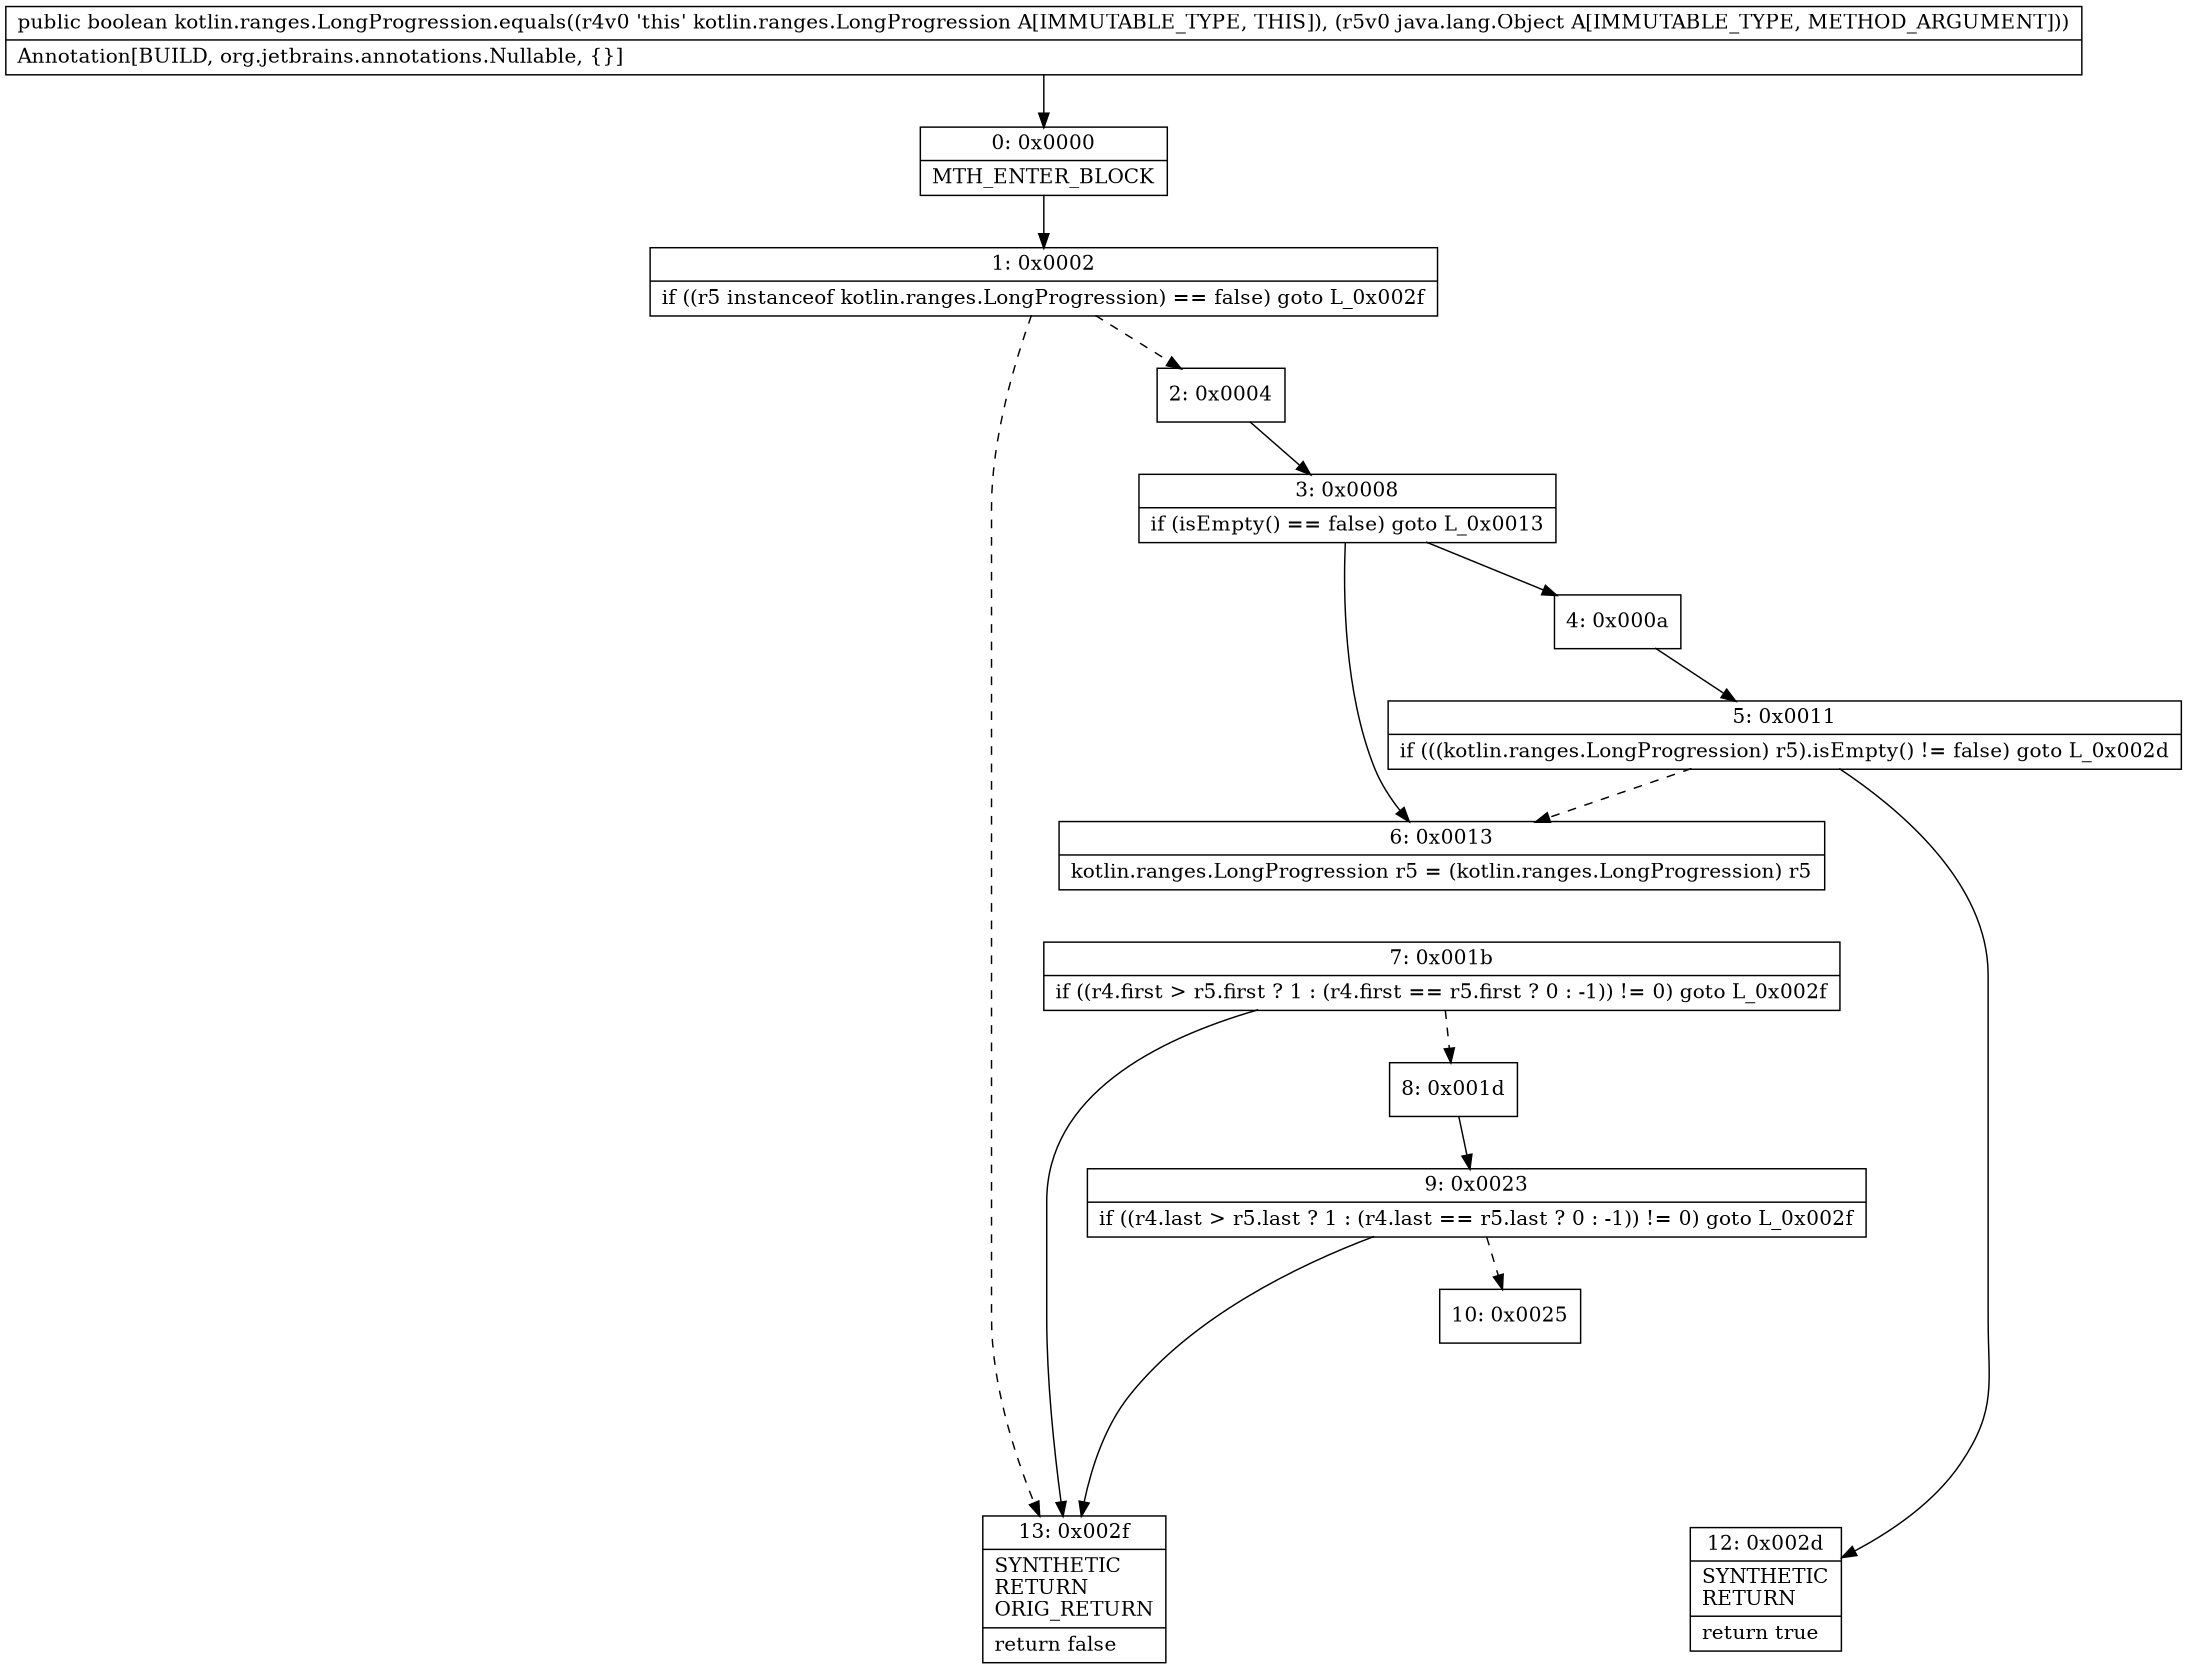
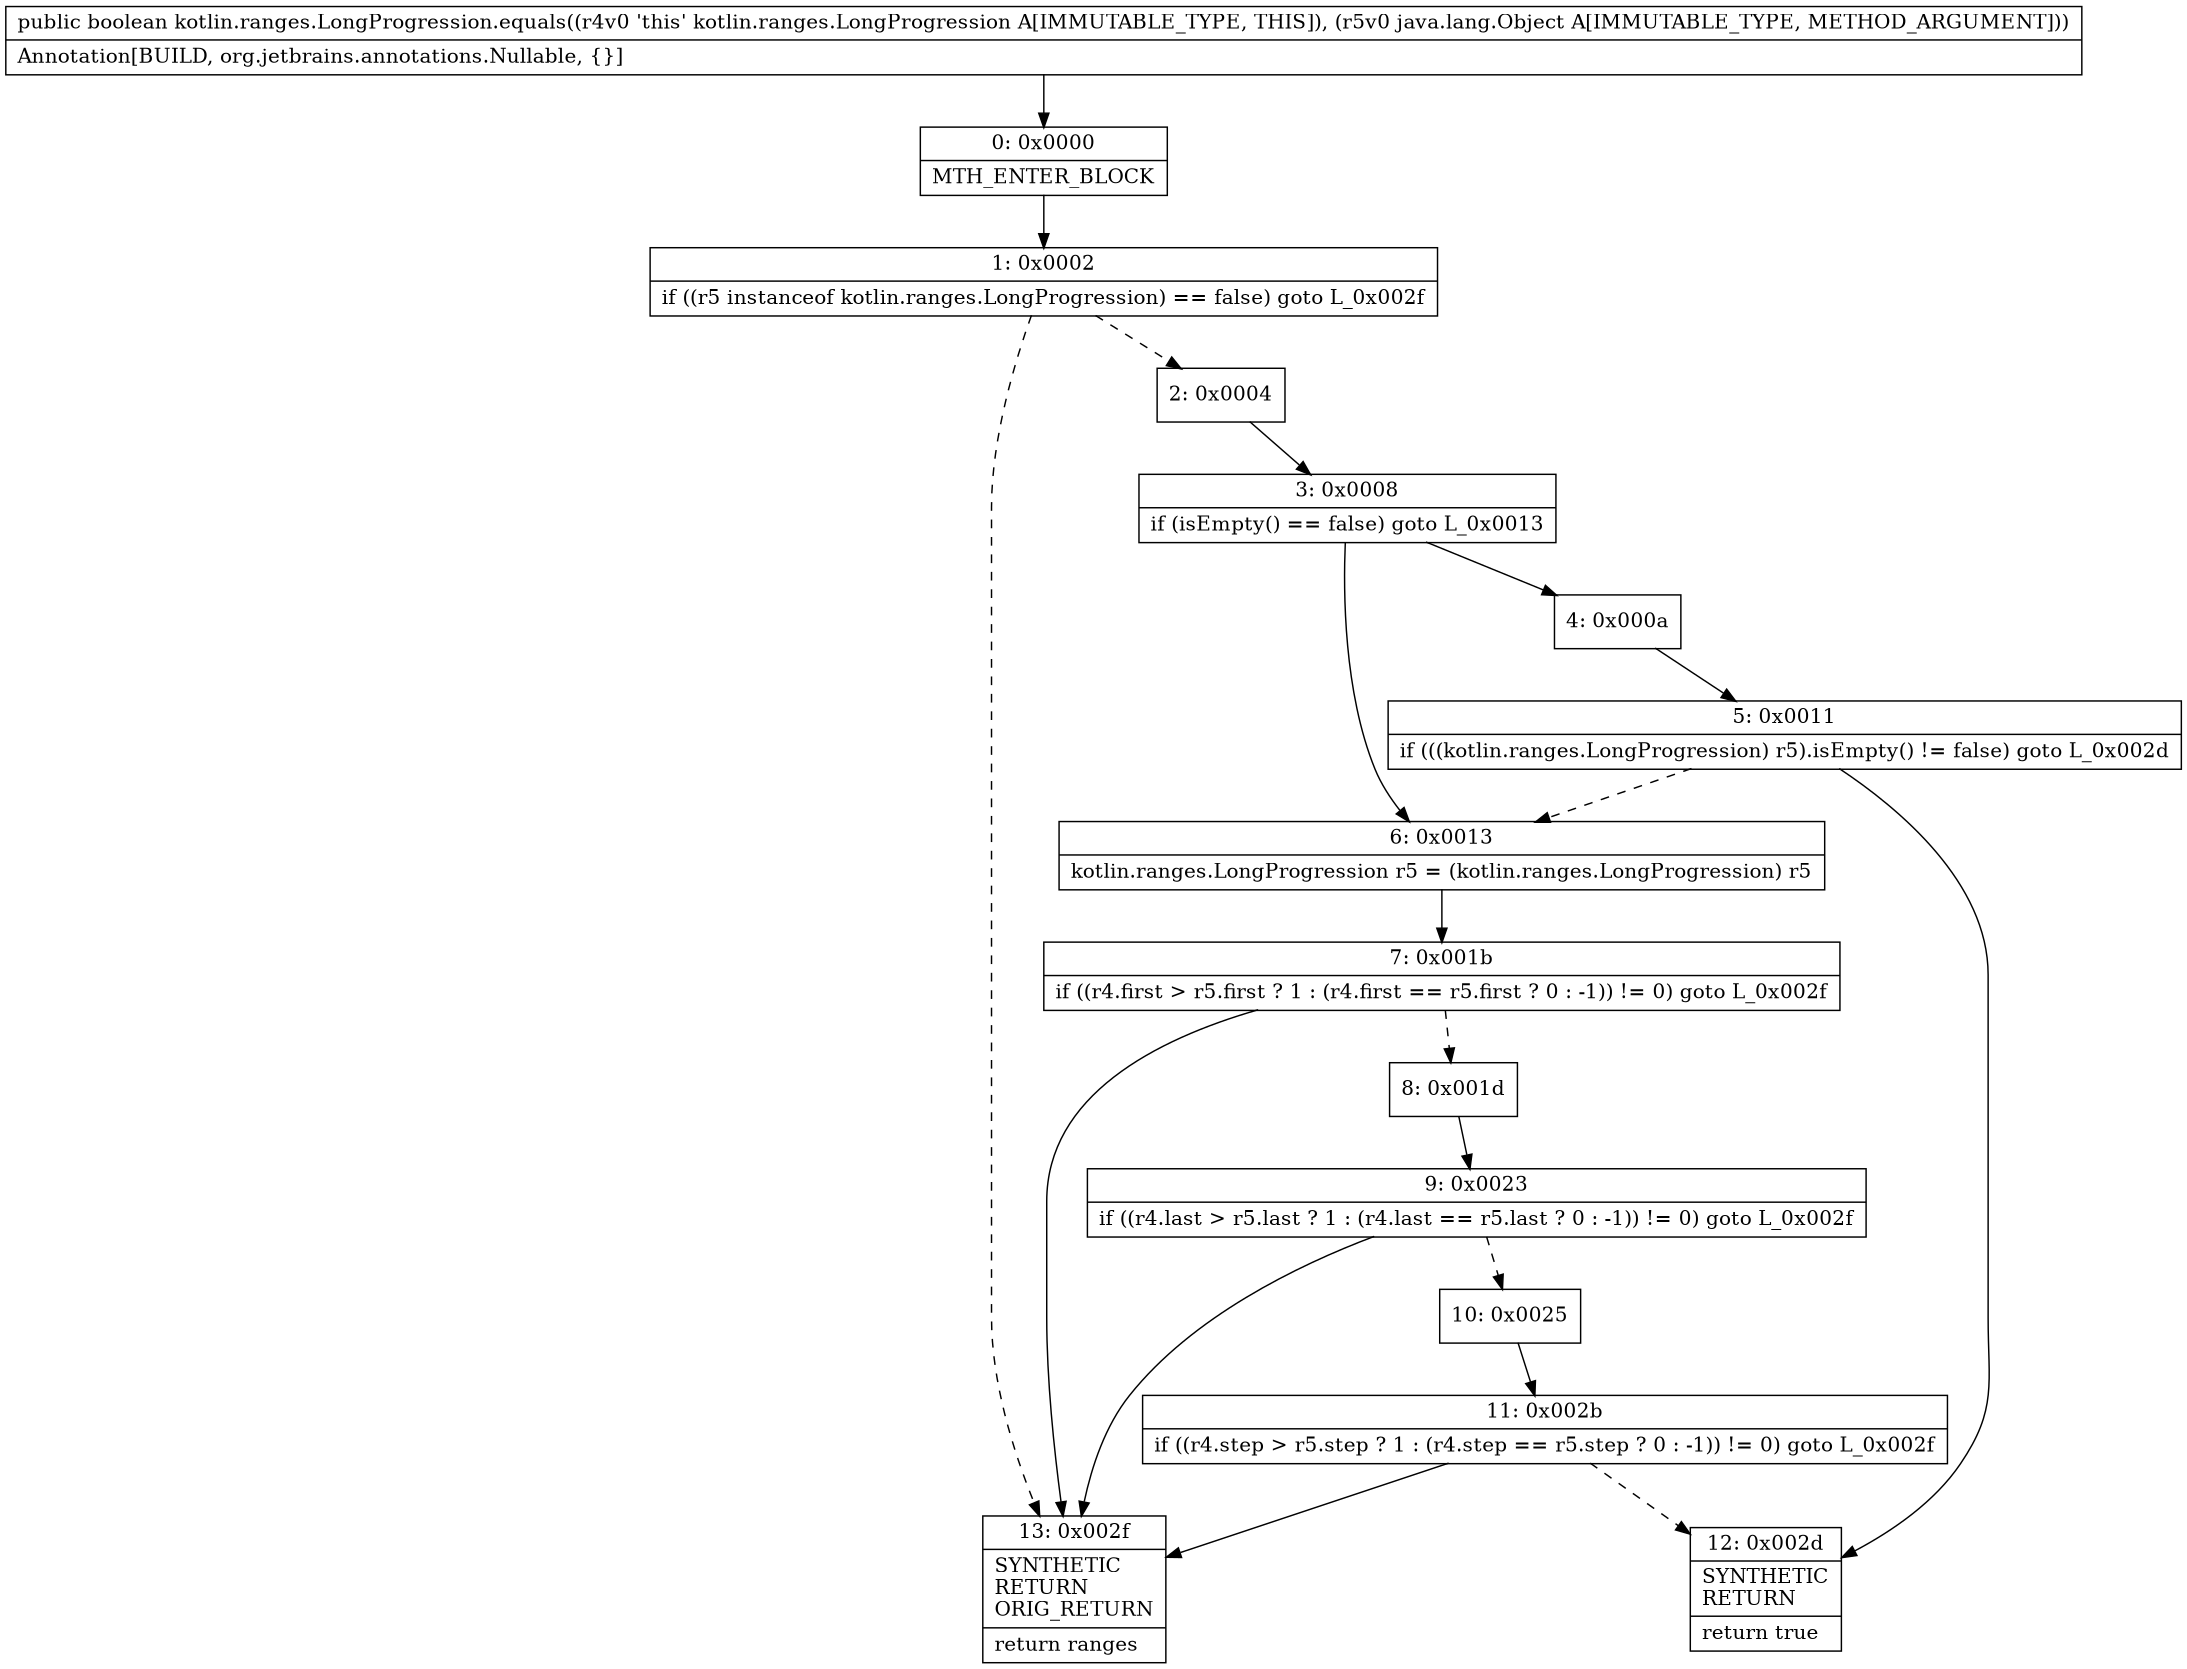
  digraph {
    node [shape=record]
    n1 [label="{0\:\ 0x0000|MTH_ENTER_BLOCK\l}"]
    n2 [label="{1\:\ 0x0002|if ((r5 instanceof kotlin.ranges.LongProgression) == false) goto L_0x002f\l}"]
    n3 [label="{2\:\ 0x0004}"]
-   n4 [label="{13\:\ 0x002f|SYNTHETIC\lRETURN\lORIG_RETURN\l|return false\l}"]
+   n4 [label="{13\:\ 0x002f|SYNTHETIC\lRETURN\lORIG_RETURN\l|return ranges\l}"]
    n5 [label="{3\:\ 0x0008|if (isEmpty() == false) goto L_0x0013\l}"]
    n6 [label="{4\:\ 0x000a}"]
    n7 [label="{6\:\ 0x0013|kotlin.ranges.LongProgression r5 = (kotlin.ranges.LongProgression) r5\l}"]
    n8 [label="{5\:\ 0x0011|if (((kotlin.ranges.LongProgression) r5).isEmpty() != false) goto L_0x002d\l}"]
    n9 [label="{7\:\ 0x001b|if ((r4.first \> r5.first ? 1 : (r4.first == r5.first ? 0 : \-1)) != 0) goto L_0x002f\l}"]
    n10 [label="{12\:\ 0x002d|SYNTHETIC\lRETURN\l|return true\l}"]
    n11 [label="{8\:\ 0x001d}"]
    n12 [label="{9\:\ 0x0023|if ((r4.last \> r5.last ? 1 : (r4.last == r5.last ? 0 : \-1)) != 0) goto L_0x002f\l}"]
    n13 [label="{10\:\ 0x0025}"]
+   n14 [label="{11\:\ 0x002b|if ((r4.step \> r5.step ? 1 : (r4.step == r5.step ? 0 : \-1)) != 0) goto L_0x002f\l}"]
    n15 [label="{public boolean kotlin.ranges.LongProgression.equals((r4v0 'this' kotlin.ranges.LongProgression A[IMMUTABLE_TYPE, THIS]), (r5v0 java.lang.Object A[IMMUTABLE_TYPE, METHOD_ARGUMENT]))  | Annotation[BUILD, org.jetbrains.annotations.Nullable, \{\}]\l}"]
    n1 -> n2
    n2 -> n3 [style=dashed]
    n2 -> n4 [style=dashed]
    n3 -> n5
    n5 -> n6 [style=solid]
    n5 -> n7
    n6 -> n8
+   n7 -> n9
    n8 -> n7 [style=dashed]
    n8 -> n10
    n9 -> n4
    n9 -> n11 [style=dashed]
    n11 -> n12
    n12 -> n4
    n12 -> n13 [style=dashed]
+   n13 -> n14
+   n14 -> n4
+   n14 -> n10 [style=dashed]
    n15 -> n1
  }
